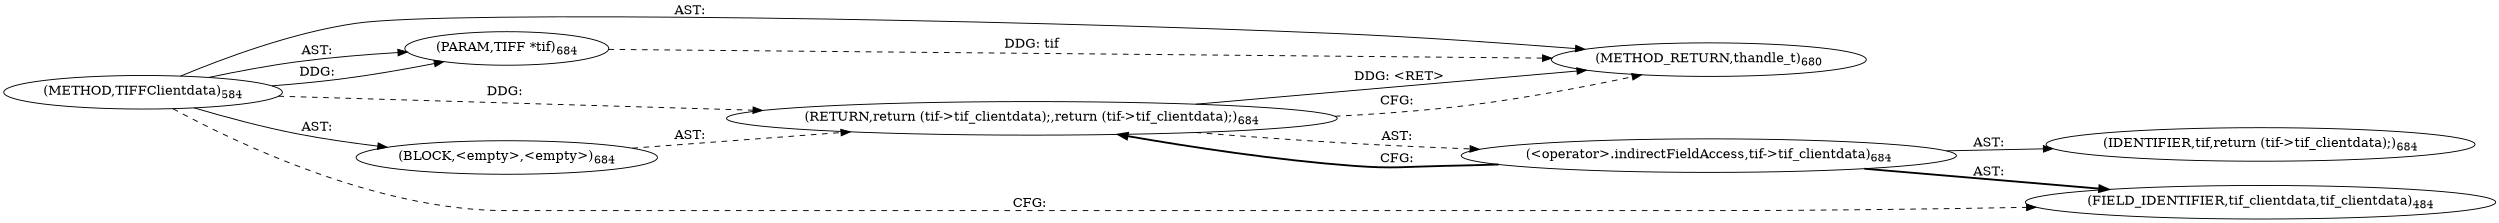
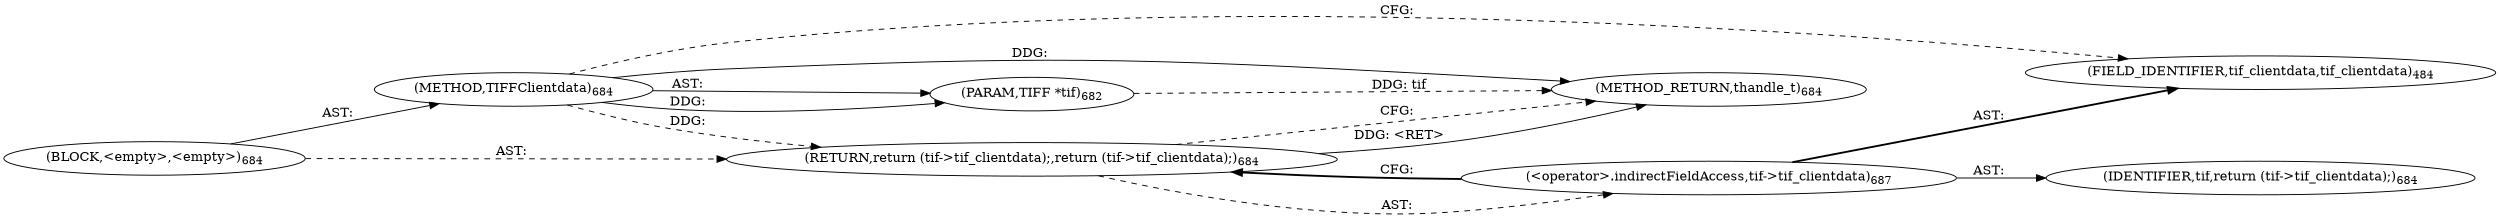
  digraph {
    rankdir=LR
    edge [style=solid]
-   n1 [label=<(METHOD,TIFFClientdata)<SUB>584</SUB>>]
-   n2 [label=<(PARAM,TIFF *tif)<SUB>684</SUB>>]
+   n1 [label=<(METHOD,TIFFClientdata)<SUB>684</SUB>>]
+   n2 [label=<(PARAM,TIFF *tif)<SUB>682</SUB>>]
    n3 [label=<(BLOCK,&lt;empty&gt;,&lt;empty&gt;)<SUB>684</SUB>>]
    n4 [label=<(RETURN,return (tif-&gt;tif_clientdata);,return (tif-&gt;tif_clientdata);)<SUB>684</SUB>>]
    n5 [label=<(FIELD_IDENTIFIER,tif_clientdata,tif_clientdata)<SUB>484</SUB>>]
-   n6 [label=<(METHOD_RETURN,thandle_t)<SUB>680</SUB>>]
-   n7 [label=<(&lt;operator&gt;.indirectFieldAccess,tif-&gt;tif_clientdata)<SUB>684</SUB>>]
+   n6 [label=<(METHOD_RETURN,thandle_t)<SUB>684</SUB>>]
+   n7 [label=<(&lt;operator&gt;.indirectFieldAccess,tif-&gt;tif_clientdata)<SUB>687</SUB>>]
    n8 [label=<(IDENTIFIER,tif,return (tif-&gt;tif_clientdata);)<SUB>684</SUB>>]
    n1 -> n2 [label="AST: "]
    n1 -> n2 [label="DDG: "]
-   n1 -> n3 [label="AST: "]
+   n3 -> n1 [label="AST: "]
    n1 -> n4 [label="DDG: " style=dashed]
    n1 -> n5 [label="CFG: " style=dashed]
-   n1 -> n6 [label="AST: "]
+   n1 -> n6 [label="DDG: "]
    n2 -> n6 [label="DDG: tif" style=dashed]
    n3 -> n4 [label="AST: " style=dashed]
    n4 -> n6 [label="CFG: " style=dashed]
    n4 -> n6 [label="DDG: &lt;RET&gt;"]
    n4 -> n7 [label="AST: " style=dashed]
    n7 -> n4 [label="CFG: " style=bold]
    n7 -> n5 [label="AST: " style=bold]
    n7 -> n8 [label="AST: "]
  }
